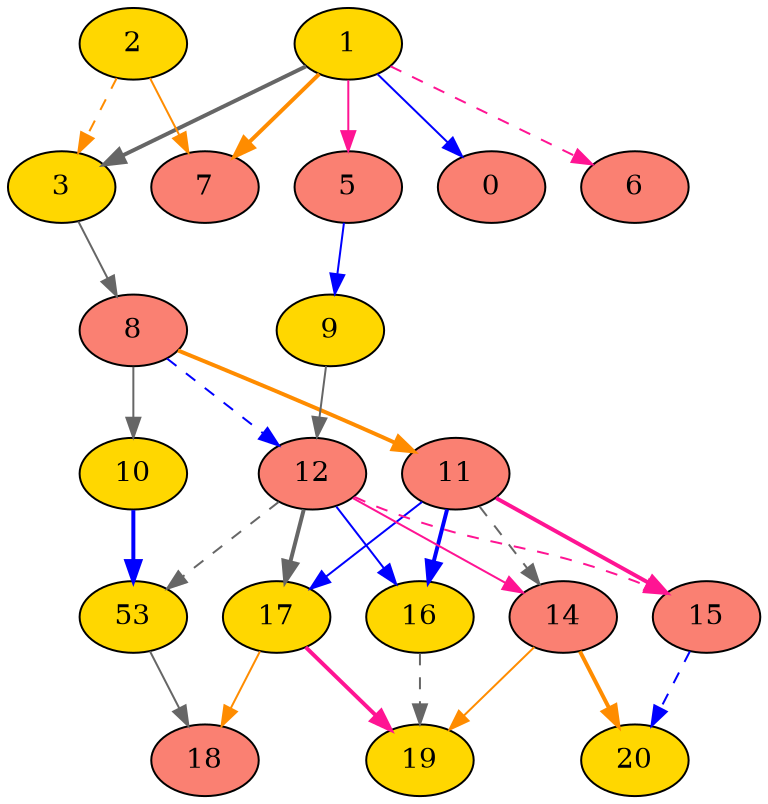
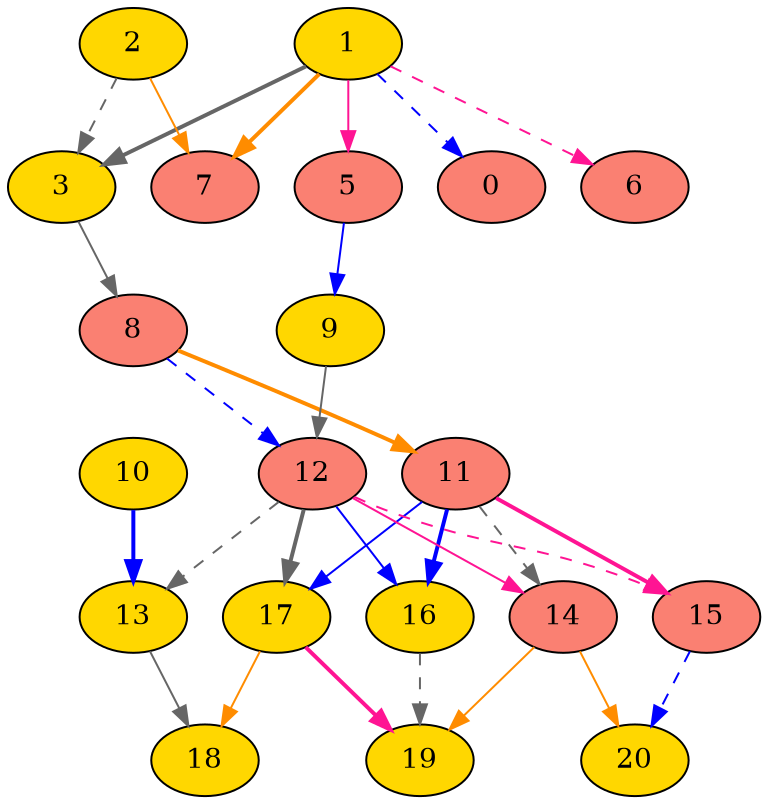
  digraph {
    node [alpha=0.13 fillcolor=gold style=filled]
    edge [color=gray40 style=solid]
    1 [alpha=0.20 expect_size=26188800]
    3 [alpha=0.02 expect_size=16996352]
    n3 [alpha=0.16 expect_size=22411264 fillcolor=salmon label=0]
    5 [alpha=0.03 expect_size=17201152 fillcolor=salmon]
    6 [alpha=0.17 expect_size=29346816 fillcolor=salmon]
    7 [expect_size=22596608 fillcolor=salmon]
    8 [expect_size=34327552 fillcolor=salmon]
    9 [alpha=0.11 expect_size=34385920]
    10 [alpha=0.08 expect_size=43928576]
    11 [alpha=0.15 expect_size=25648128 fillcolor=salmon]
    12 [alpha=0.11 expect_size=24890368 fillcolor=salmon]
    2 [expect_size=28208128]
-   13 [alpha=0.14 expect_size=8813568 label=53]
+   13 [alpha=0.14 expect_size=8813568]
    14 [alpha=0.02 expect_size=12494848 fillcolor=salmon]
    15 [alpha=0.05 expect_size=49973248 fillcolor=salmon]
    16 [alpha=0.08 expect_size=9228288]
    17 [alpha=0.09 expect_size=50038784]
-   18 [alpha=0.12 expect_size=33030144 fillcolor=salmon]
+   18 [alpha=0.12 expect_size=33030144]
    19 [alpha=0.19 expect_size=15856640]
    20 [expect_size=41006080]
    1 -> 3 [style=bold]
-   1 -> n3 [color=blue]
+   1 -> n3 [color=blue style=dashed]
    1 -> 5 [color=deeppink]
    1 -> 6 [color=deeppink style=dashed]
    1 -> 7 [color=darkorange style=bold]
    3 -> 8
    5 -> 9 [color=blue]
-   8 -> 10
    8 -> 11 [color=darkorange style=bold]
    8 -> 12 [color=blue style=dashed]
    9 -> 12
    10 -> 13 [color=blue style=bold]
    11 -> 14 [style=dashed]
    11 -> 15 [color=deeppink style=bold]
    11 -> 16 [color=blue style=bold]
    11 -> 17 [color=blue]
    12 -> 13 [style=dashed]
    12 -> 14 [color=deeppink]
    12 -> 15 [color=deeppink style=dashed]
    12 -> 16 [color=blue]
    12 -> 17 [style=bold]
-   2 -> 3 [color=darkorange style=dashed]
+   2 -> 3 [style=dashed]
    2 -> 7 [color=darkorange]
    13 -> 18
    14 -> 19 [color=darkorange]
-   14 -> 20 [color=darkorange style=bold]
+   14 -> 20 [color=darkorange]
    15 -> 20 [color=blue style=dashed]
    16 -> 19 [style=dashed]
    17 -> 18 [color=darkorange]
    17 -> 19 [color=deeppink style=bold]
  }
